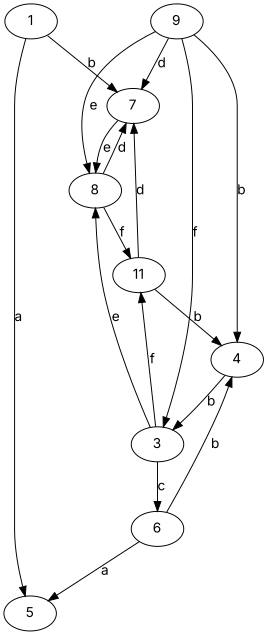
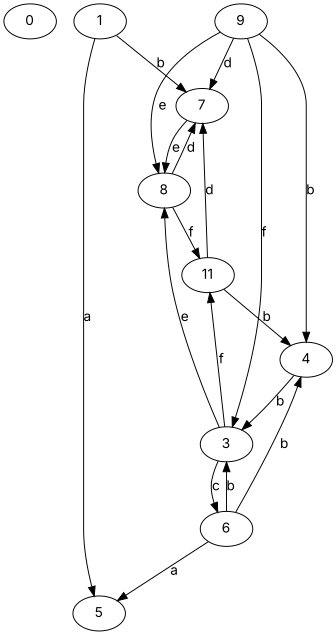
  strict digraph {
    fontname=Inter
    node [fontname=Inter]
    edge [fontname=Inter]
+   0
    n2 [label=5]
    1
    7
    8
    3
    6
    n8 [label=11]
    4
    9
    1 -> n2 [label=a]
    1 -> 7 [label=b]
    7 -> 8 [label=e]
    8 -> 7 [label=d]
    8 -> n8 [label=f]
    3 -> 8 [label=e]
    3 -> 6 [label=c]
    3 -> n8 [label=f]
    6 -> n2 [label=a]
+   6 -> 3 [label=b]
    6 -> 4 [label=b]
    n8 -> 7 [label=d]
    n8 -> 4 [label=b]
    4 -> 3 [label=b]
    9 -> 7 [label=d]
    9 -> 8 [label=e]
    9 -> 3 [label=f]
    9 -> 4 [label=b]
  }
